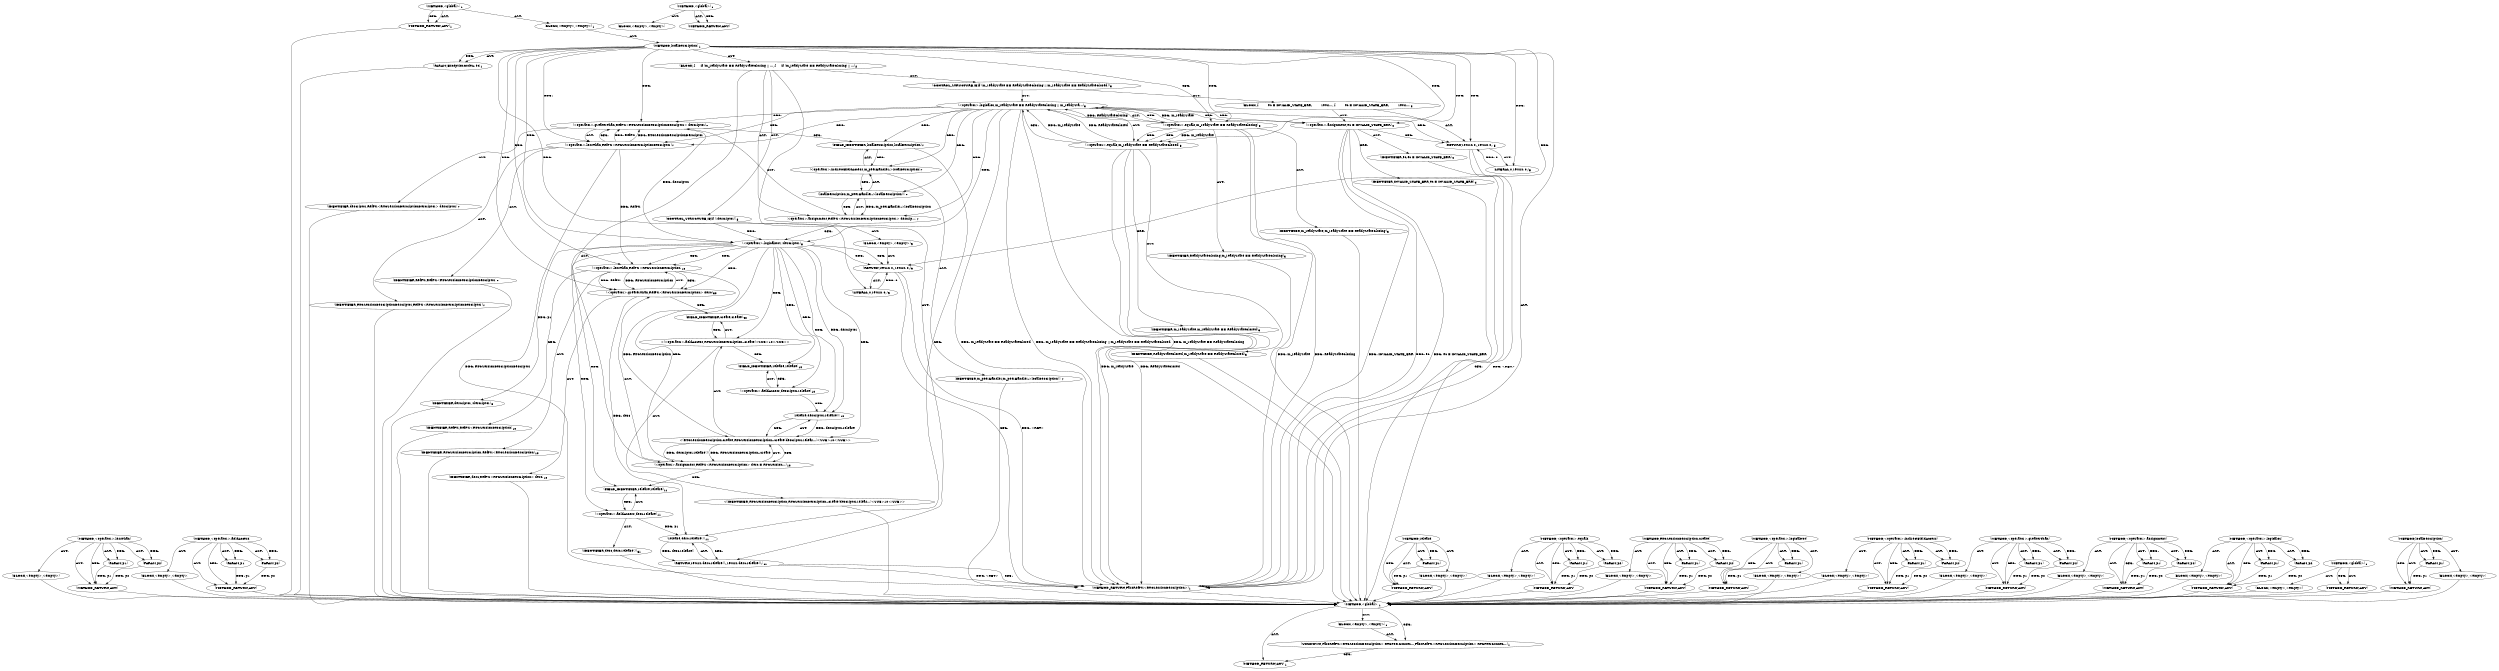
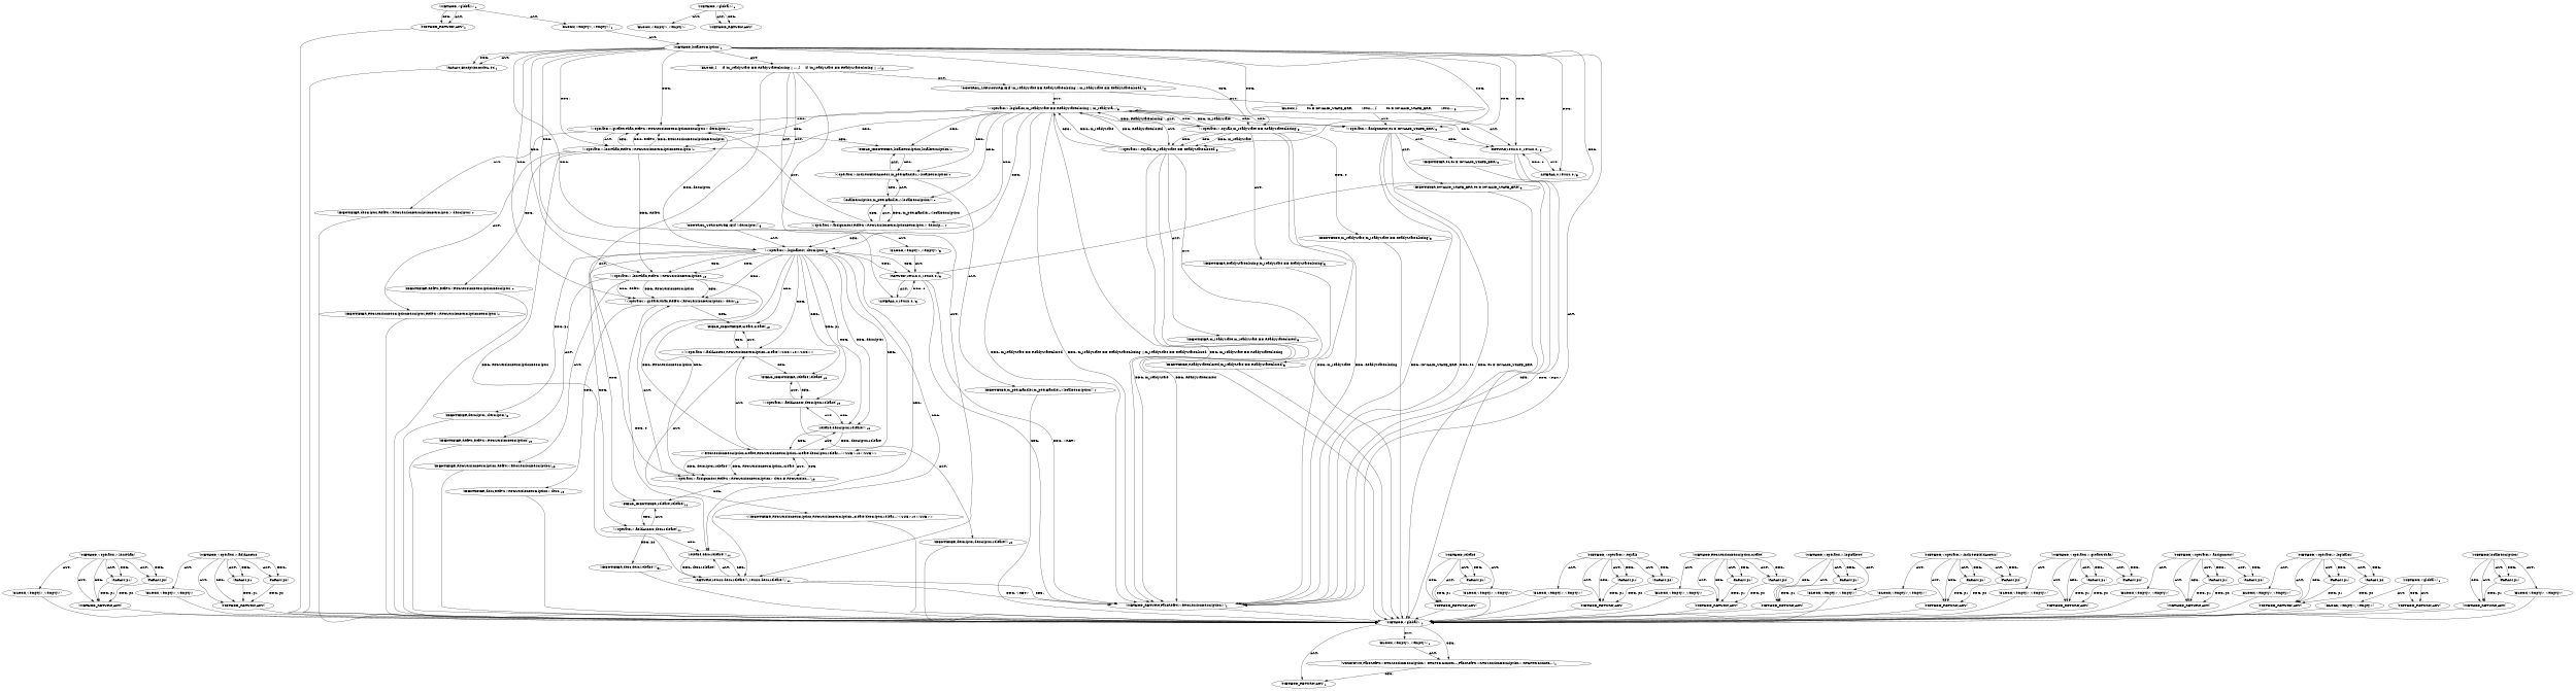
  digraph {
    n1 [label=<(METHOD,&lt;operator&gt;.lessThan)>]
    n2 [label=<(PARAM,p1)>]
    n3 [label=<(PARAM,p2)>]
    n4 [label=<(BLOCK,&lt;empty&gt;,&lt;empty&gt;)>]
    n5 [label=<(METHOD_RETURN,ANY)>]
    n6 [label=<(METHOD,&lt;global&gt;)<SUB>1</SUB>>]
    n7 [label=<(BLOCK,&lt;empty&gt;,&lt;empty&gt;)<SUB>1</SUB>>]
    n8 [label=<(UNKNOWN,PassRefPtr&lt;RTCSessionDescription&gt; RTCPeerConnec...,PassRefPtr&lt;RTCSessionDescription&gt; RTCPeerConnec...)<SUB>1</SUB>>]
    n9 [label=<(METHOD_RETURN,ANY)<SUB>1</SUB>>]
    n10 [label=<(METHOD,&lt;operator&gt;.fieldAccess)>]
    n11 [label=<(PARAM,p1)>]
    n12 [label=<(PARAM,p2)>]
    n13 [label=<(BLOCK,&lt;empty&gt;,&lt;empty&gt;)>]
    n14 [label=<(METHOD_RETURN,ANY)>]
    n15 [label=<(METHOD,&lt;global&gt;)<SUB>1</SUB>>]
    n16 [label=<(BLOCK,&lt;empty&gt;,&lt;empty&gt;)<SUB>1</SUB>>]
    n17 [label=<(METHOD_RETURN,ANY)<SUB>1</SUB>>]
    n18 [label=<(METHOD,localDescription)<SUB>1</SUB>>]
    n19 [label=<(PARAM,ExceptionCode&amp; ec)<SUB>1</SUB>>]
    n20 [label=<(BLOCK,{     if (m_readyState == ReadyStateClosing || ...,{     if (m_readyState == ReadyStateClosing || ...)<SUB>2</SUB>>]
    n21 [label=<(&lt;operator&gt;.equals,m_readyState == ReadyStateClosing)<SUB>3</SUB>>]
    n22 [label=<(&lt;operator&gt;.equals,m_readyState == ReadyStateClosed)<SUB>3</SUB>>]
    n23 [label=<(&lt;operator&gt;.assignment,ec = INVALID_STATE_ERR)<SUB>4</SUB>>]
    n24 [label=<(RETURN,return 0;,return 0;)<SUB>5</SUB>>]
    n25 [label=<(LITERAL,0,return 0;)<SUB>5</SUB>>]
    n26 [label=<(&lt;operator&gt;.greaterThan,RefPtr&lt;RTCSessionDescriptionDescriptor&gt; descriptor)<SUB>7</SUB>>]
    n27 [label=<(&lt;operator&gt;.lessThan,RefPtr&lt;RTCSessionDescriptionDescriptor)<SUB>7</SUB>>]
    n28 [label=<(&lt;operator&gt;.logicalNot,!descriptor)<SUB>8</SUB>>]
    n29 [label=<(RETURN,return 0;,return 0;)<SUB>9</SUB>>]
    n30 [label=<(LITERAL,0,return 0;)<SUB>9</SUB>>]
-   n31 [label=<(&lt;operator&gt;.greaterThan,RefPtr&lt;RTCSessionDescription&gt; desc)<SUB>30</SUB>>]
+   n31 [label=<(&lt;operator&gt;.greaterThan,RefPtr&lt;RTCSessionDescription&gt; desc)<SUB>10</SUB>>]
    n32 [label=<(&lt;operator&gt;.lessThan,RefPtr&lt;RTCSessionDescription)<SUB>10</SUB>>]
    n33 [label=<(METHOD_RETURN,PassRefPtr&lt;RTCSessionDescription&gt;)<SUB>1</SUB>>]
    n34 [label=<(CONTROL_STRUCTURE,IF,if (m_readyState == ReadyStateClosing || m_readyState == ReadyStateClosed))<SUB>3</SUB>>]
    n35 [label=<(&lt;operator&gt;.assignment,RefPtr&lt;RTCSessionDescriptionDescriptor&gt; descrip...)<SUB>7</SUB>>]
    n36 [label=<(CONTROL_STRUCTURE,IF,if (!descriptor))<SUB>8</SUB>>]
    n37 [label=<(&lt;operator&gt;.assignment,RefPtr&lt;RTCSessionDescription&gt; desc = RTCSession...)<SUB>10</SUB>>]
    n38 [label=<(RETURN,return desc.release();,return desc.release();)<SUB>11</SUB>>]
    n39 [label=<(&lt;operator&gt;.logicalOr,m_readyState == ReadyStateClosing || m_readySta...)<SUB>3</SUB>>]
    n40 [label=<(IDENTIFIER,m_readyState,m_readyState == ReadyStateClosing)<SUB>3</SUB>>]
    n41 [label=<(IDENTIFIER,ReadyStateClosing,m_readyState == ReadyStateClosing)<SUB>3</SUB>>]
    n42 [label=<(IDENTIFIER,m_readyState,m_readyState == ReadyStateClosed)<SUB>3</SUB>>]
    n43 [label=<(IDENTIFIER,ReadyStateClosed,m_readyState == ReadyStateClosed)<SUB>3</SUB>>]
    n44 [label=<(IDENTIFIER,ec,ec = INVALID_STATE_ERR)<SUB>4</SUB>>]
    n45 [label=<(IDENTIFIER,INVALID_STATE_ERR,ec = INVALID_STATE_ERR)<SUB>4</SUB>>]
    n46 [label=<(FIELD_IDENTIFIER,localDescription,localDescription)<SUB>7</SUB>>]
    n47 [label=<(IDENTIFIER,descriptor,RefPtr&lt;RTCSessionDescriptionDescriptor&gt; descriptor)<SUB>7</SUB>>]
    n48 [label=<(IDENTIFIER,RefPtr,RefPtr&lt;RTCSessionDescriptionDescriptor)<SUB>7</SUB>>]
    n49 [label=<(IDENTIFIER,RTCSessionDescriptionDescriptor,RefPtr&lt;RTCSessionDescriptionDescriptor)<SUB>7</SUB>>]
    n50 [label=<(IDENTIFIER,descriptor,!descriptor)<SUB>8</SUB>>]
    n51 [label="<(RTCSessionDescription.create,RTCSessionDescription::create(descriptor.releas...)<SUB>10</SUB>>"]
    n52 [label="<(&lt;operator&gt;.fieldAccess,RTCSessionDescription::create)<SUB>10</SUB>>"]
-   n53 [label=<(FIELD_IDENTIFIER,create,create)<SUB>40</SUB>>]
+   n53 [label=<(FIELD_IDENTIFIER,create,create)<SUB>10</SUB>>]
    n54 [label=<(release,descriptor.release())<SUB>10</SUB>>]
    n55 [label=<(&lt;operator&gt;.fieldAccess,descriptor.release)<SUB>10</SUB>>]
    n56 [label=<(FIELD_IDENTIFIER,release,release)<SUB>10</SUB>>]
    n57 [label=<(release,desc.release())<SUB>11</SUB>>]
    n58 [label=<(&lt;operator&gt;.fieldAccess,desc.release)<SUB>11</SUB>>]
    n59 [label=<(FIELD_IDENTIFIER,release,release)<SUB>11</SUB>>]
    n60 [label=<(IDENTIFIER,desc,RefPtr&lt;RTCSessionDescription&gt; desc)<SUB>10</SUB>>]
    n61 [label=<(IDENTIFIER,RefPtr,RefPtr&lt;RTCSessionDescription)<SUB>10</SUB>>]
    n62 [label=<(IDENTIFIER,RTCSessionDescription,RefPtr&lt;RTCSessionDescription)<SUB>10</SUB>>]
    n63 [label=<(BLOCK,{         ec = INVALID_STATE_ERR;         retur...,{         ec = INVALID_STATE_ERR;         retur...)<SUB>3</SUB>>]
    n64 [label=<(localDescription,m_peerHandler-&gt;localDescription())<SUB>7</SUB>>]
    n65 [label=<(BLOCK,&lt;empty&gt;,&lt;empty&gt;)<SUB>9</SUB>>]
    n66 [label=<(&lt;operator&gt;.indirectFieldAccess,m_peerHandler-&gt;localDescription)<SUB>7</SUB>>]
    n67 [label=<(IDENTIFIER,m_peerHandler,m_peerHandler-&gt;localDescription())<SUB>7</SUB>>]
    n68 [label="<(IDENTIFIER,RTCSessionDescription,RTCSessionDescription::create(descriptor.releas...)<SUB>10</SUB>>"]
+   n69 [label=<(IDENTIFIER,descriptor,descriptor.release())<SUB>10</SUB>>]
    n70 [label=<(IDENTIFIER,desc,desc.release())<SUB>61</SUB>>]
    n71 [label=<(METHOD,release)>]
    n72 [label=<(PARAM,p1)>]
    n73 [label=<(BLOCK,&lt;empty&gt;,&lt;empty&gt;)>]
    n74 [label=<(METHOD_RETURN,ANY)>]
    n75 [label=<(METHOD,&lt;operator&gt;.equals)>]
    n76 [label=<(PARAM,p1)>]
    n77 [label=<(PARAM,p2)>]
    n78 [label=<(BLOCK,&lt;empty&gt;,&lt;empty&gt;)>]
    n79 [label=<(METHOD_RETURN,ANY)>]
    n80 [label=<(METHOD,RTCSessionDescription.create)>]
    n81 [label=<(PARAM,p1)>]
    n82 [label=<(PARAM,p2)>]
    n83 [label=<(BLOCK,&lt;empty&gt;,&lt;empty&gt;)>]
    n84 [label=<(METHOD_RETURN,ANY)>]
    n85 [label=<(METHOD,&lt;operator&gt;.logicalNot)>]
    n86 [label=<(PARAM,p1)>]
    n87 [label=<(BLOCK,&lt;empty&gt;,&lt;empty&gt;)>]
    n88 [label=<(METHOD_RETURN,ANY)>]
    n89 [label=<(METHOD,&lt;operator&gt;.indirectFieldAccess)>]
    n90 [label=<(PARAM,p1)>]
    n91 [label=<(PARAM,p2)>]
    n92 [label=<(BLOCK,&lt;empty&gt;,&lt;empty&gt;)>]
    n93 [label=<(METHOD_RETURN,ANY)>]
    n94 [label=<(METHOD,&lt;operator&gt;.greaterThan)>]
    n95 [label=<(PARAM,p1)>]
    n96 [label=<(PARAM,p2)>]
    n97 [label=<(BLOCK,&lt;empty&gt;,&lt;empty&gt;)>]
    n98 [label=<(METHOD_RETURN,ANY)>]
    n99 [label=<(METHOD,&lt;operator&gt;.assignment)>]
    n100 [label=<(PARAM,p1)>]
    n101 [label=<(PARAM,p2)>]
    n102 [label=<(BLOCK,&lt;empty&gt;,&lt;empty&gt;)>]
    n103 [label=<(METHOD_RETURN,ANY)>]
    n104 [label=<(METHOD,&lt;operator&gt;.logicalOr)>]
    n105 [label=<(PARAM,p1)>]
    n106 [label=<(PARAM,p2)>]
    n107 [label=<(BLOCK,&lt;empty&gt;,&lt;empty&gt;)>]
    n108 [label=<(METHOD_RETURN,ANY)>]
    n109 [label=<(METHOD,&lt;global&gt;)<SUB>1</SUB>>]
    n110 [label=<(BLOCK,&lt;empty&gt;,&lt;empty&gt;)>]
    n111 [label=<(METHOD_RETURN,ANY)>]
    n112 [label=<(METHOD,localDescription)>]
    n113 [label=<(PARAM,p1)>]
    n114 [label=<(BLOCK,&lt;empty&gt;,&lt;empty&gt;)>]
    n115 [label=<(METHOD_RETURN,ANY)>]
    n116 [label=<(METHOD,&lt;global&gt;)<SUB>1</SUB>>]
    n117 [label=<(BLOCK,&lt;empty&gt;,&lt;empty&gt;)>]
    n118 [label=<(METHOD_RETURN,ANY)>]
    n1 -> n2 [label="AST: "]
    n1 -> n2 [label="DDG: "]
    n1 -> n3 [label="AST: "]
    n1 -> n3 [label="DDG: "]
    n1 -> n4 [label="AST: "]
    n1 -> n5 [label="AST: "]
    n1 -> n5 [label="CFG: "]
    n2 -> n5 [label="DDG: p1"]
    n3 -> n5 [label="DDG: p2"]
    n4 -> n6
    n5 -> n6
    n6 -> n7 [label="AST: "]
    n6 -> n8 [label="CFG: "]
    n6 -> n9 [label="AST: "]
    n7 -> n8 [label="AST: "]
    n8 -> n9 [label="CFG: "]
    n10 -> n11 [label="AST: "]
    n10 -> n11 [label="DDG: "]
    n10 -> n12 [label="AST: "]
    n10 -> n12 [label="DDG: "]
    n10 -> n13 [label="AST: "]
    n10 -> n14 [label="AST: "]
    n10 -> n14 [label="CFG: "]
    n11 -> n14 [label="DDG: p1"]
    n12 -> n14 [label="DDG: p2"]
    n13 -> n6
    n14 -> n6
    n15 -> n16 [label="AST: "]
    n15 -> n17 [label="AST: "]
    n15 -> n17 [label="CFG: "]
    n16 -> n18 [label="AST: "]
    n17 -> n6
    n18 -> n19 [label="AST: "]
    n18 -> n19 [label="DDG: "]
    n18 -> n20 [label="AST: "]
    n18 -> n21 [label="CFG: "]
    n18 -> n21 [label="DDG: "]
    n18 -> n22 [label="DDG: "]
    n18 -> n23 [label="DDG: "]
    n18 -> n24 [label="DDG: "]
    n18 -> n25 [label="DDG: "]
    n18 -> n26 [label="DDG: "]
    n18 -> n27 [label="DDG: "]
    n18 -> n28 [label="DDG: "]
    n18 -> n29 [label="DDG: "]
    n18 -> n30 [label="DDG: "]
    n18 -> n31 [label="DDG: "]
    n18 -> n32 [label="DDG: "]
    n18 -> n33 [label="AST: "]
    n19 -> n6
    n20 -> n34 [label="AST: "]
    n20 -> n35 [label="AST: "]
    n20 -> n36 [label="AST: "]
    n20 -> n37 [label="AST: "]
    n20 -> n38 [label="AST: "]
    n21 -> n22 [label="CFG: "]
    n21 -> n22 [label="DDG: m_readyState"]
    n21 -> n22 [label="CDG: "]
    n21 -> n33 [label="DDG: m_readyState"]
    n21 -> n33 [label="DDG: ReadyStateClosing"]
    n21 -> n39 [label="CFG: "]
    n21 -> n39 [label="DDG: m_readyState"]
    n21 -> n39 [label="DDG: ReadyStateClosing"]
-   n21 -> n40 [label="AST: "]
+   n21 -> n40 [label="DDG: 0"]
    n21 -> n41 [label="AST: "]
    n22 -> n33 [label="DDG: m_readyState"]
    n22 -> n33 [label="DDG: ReadyStateClosed"]
    n22 -> n39 [label="CFG: "]
    n22 -> n39 [label="DDG: m_readyState"]
    n22 -> n39 [label="DDG: ReadyStateClosed"]
-   n22 -> n42 [label="ERR: "]
+   n22 -> n42 [label="AST: "]
    n22 -> n43 [label="AST: "]
    n23 -> n24 [label="CFG: "]
    n23 -> n33 [label="DDG: ec"]
    n23 -> n33 [label="DDG: ec = INVALID_STATE_ERR"]
    n23 -> n33 [label="DDG: INVALID_STATE_ERR"]
    n23 -> n44 [label="AST: "]
-   n23 -> n45 [label="ERR: "]
+   n23 -> n45 [label="AST: "]
    n24 -> n25 [label="AST: "]
    n24 -> n33 [label="CFG: "]
    n24 -> n33 [label="DDG: &lt;RET&gt;"]
    n25 -> n24 [label="DDG: 0"]
    n26 -> n27 [label="AST: "]
    n26 -> n28 [label="DDG: descriptor"]
    n26 -> n46 [label="CFG: "]
    n26 -> n47 [label="AST: "]
    n27 -> n26 [label="CFG: "]
    n27 -> n26 [label="DDG: RefPtr"]
    n27 -> n26 [label="DDG: RTCSessionDescriptionDescriptor"]
    n27 -> n32 [label="DDG: RefPtr"]
-   n27 -> n33 [label="DDG: RTCSessionDescriptionDescriptor"]
-   n27 -> n48 [label="AST: "]
+   n27 -> n38 [label="DDG: RTCSessionDescriptionDescriptor"]
+   n27 -> n48 [label="CDG: "]
    n27 -> n49 [label="AST: "]
    n28 -> n29 [label="CFG: "]
    n28 -> n29 [label="CDG: "]
-   n28 -> n31 [label="CDG: "]
+   n28 -> n31 [label="DDG: "]
    n28 -> n32 [label="CFG: "]
    n28 -> n32 [label="CDG: "]
    n28 -> n37 [label="CDG: "]
+   n28 -> n38 [label="CDG: "]
    n28 -> n50 [label="DDG: p1"]
    n28 -> n51 [label="CDG: "]
    n28 -> n52 [label="CDG: "]
+   n28 -> n53 [label="CDG: "]
    n28 -> n54 [label="DDG: descriptor"]
    n28 -> n54 [label="CDG: "]
-   n28 -> n55 [label="CDG: "]
+   n28 -> n55 [label="DDG: p1"]
    n28 -> n56 [label="CDG: "]
-   n46 -> n57 [label="CDG: "]
+   n28 -> n57 [label="CDG: "]
    n28 -> n58 [label="CDG: "]
    n28 -> n59 [label="CDG: "]
    n29 -> n30 [label="AST: "]
    n29 -> n33 [label="CFG: "]
    n29 -> n33 [label="DDG: &lt;RET&gt;"]
    n30 -> n29 [label="DDG: 0"]
-   n31 -> n32 [label="AST: "]
    n31 -> n53 [label="CFG: "]
-   n31 -> n57 [label="DDG: desc"]
-   n31 -> n60 [label="AST: "]
+   n31 -> n57 [label="DDG: 0"]
+   n31 -> n60 [label="CDG: "]
    n32 -> n31 [label="CFG: "]
    n32 -> n31 [label="DDG: RefPtr"]
    n32 -> n31 [label="DDG: RTCSessionDescription"]
    n32 -> n51 [label="DDG: RTCSessionDescription"]
-   n32 -> n61 [label="CDG: "]
+   n32 -> n61 [label="AST: "]
    n32 -> n62 [label="AST: "]
    n33 -> n6
    n34 -> n39 [label="AST: "]
    n34 -> n63 [label="AST: "]
    n35 -> n26 [label="AST: "]
    n35 -> n28 [label="CFG: "]
    n35 -> n64 [label="AST: "]
-   n36 -> n28 [label="DDG: "]
+   n36 -> n28 [label="AST: "]
    n36 -> n65 [label="AST: "]
    n37 -> n31 [label="AST: "]
    n37 -> n51 [label="AST: "]
    n37 -> n59 [label="CFG: "]
    n38 -> n33 [label="CFG: "]
    n38 -> n33 [label="DDG: &lt;RET&gt;"]
    n38 -> n57 [label="AST: "]
    n39 -> n21 [label="AST: "]
    n39 -> n22 [label="AST: "]
    n39 -> n23 [label="CFG: "]
    n39 -> n23 [label="CDG: "]
    n39 -> n24 [label="CDG: "]
    n39 -> n26 [label="CDG: "]
    n39 -> n27 [label="CFG: "]
    n39 -> n27 [label="CDG: "]
    n39 -> n28 [label="CDG: "]
    n39 -> n33 [label="DDG: m_readyState == ReadyStateClosing"]
    n39 -> n33 [label="DDG: m_readyState == ReadyStateClosed"]
    n39 -> n33 [label="DDG: m_readyState == ReadyStateClosing || m_readyState == ReadyStateClosed"]
    n39 -> n35 [label="CDG: "]
    n39 -> n46 [label="CDG: "]
    n39 -> n64 [label="CDG: "]
    n39 -> n66 [label="CDG: "]
    n40 -> n6
    n41 -> n6
    n42 -> n6
    n43 -> n6
    n44 -> n6
    n45 -> n6
    n46 -> n66 [label="CFG: "]
    n47 -> n6
    n48 -> n6
    n49 -> n6
    n50 -> n6
    n51 -> n37 [label="CFG: "]
    n51 -> n37 [label="DDG: RTCSessionDescription::create"]
    n51 -> n37 [label="DDG: descriptor.release()"]
    n51 -> n52 [label="AST: "]
    n51 -> n54 [label="AST: "]
    n52 -> n53 [label="AST: "]
    n52 -> n56 [label="CFG: "]
    n52 -> n68 [label="AST: "]
    n53 -> n52 [label="CFG: "]
    n54 -> n51 [label="CFG: "]
    n54 -> n51 [label="DDG: descriptor.release"]
+   n54 -> n55 [label="AST: "]
    n55 -> n54 [label="CFG: "]
    n55 -> n56 [label="AST: "]
+   n55 -> n69 [label="AST: "]
    n56 -> n55 [label="CFG: "]
    n57 -> n38 [label="CFG: "]
    n57 -> n38 [label="DDG: desc.release()"]
-   n58 -> n57 [label="DDG: p1"]
+   n58 -> n57 [label="CFG: "]
    n58 -> n59 [label="AST: "]
-   n58 -> n70 [label="AST: "]
+   n58 -> n70 [label="DDG: p2"]
    n59 -> n58 [label="CFG: "]
    n60 -> n6
    n61 -> n6
    n62 -> n6
    n63 -> n23 [label="AST: "]
    n63 -> n24 [label="AST: "]
    n64 -> n35 [label="CFG: "]
    n64 -> n35 [label="DDG: m_peerHandler-&gt;localDescription"]
    n64 -> n66 [label="AST: "]
    n65 -> n29 [label="AST: "]
    n66 -> n46 [label="AST: "]
    n66 -> n64 [label="CFG: "]
    n66 -> n67 [label="AST: "]
    n67 -> n6
    n68 -> n6
+   n69 -> n6
    n70 -> n6
    n71 -> n72 [label="AST: "]
    n71 -> n72 [label="DDG: "]
    n71 -> n73 [label="AST: "]
    n71 -> n74 [label="AST: "]
    n71 -> n74 [label="CFG: "]
    n72 -> n74 [label="DDG: p1"]
    n73 -> n6
    n74 -> n6
    n75 -> n76 [label="AST: "]
    n75 -> n76 [label="DDG: "]
    n75 -> n77 [label="AST: "]
    n75 -> n77 [label="DDG: "]
    n75 -> n78 [label="AST: "]
    n75 -> n79 [label="AST: "]
    n75 -> n79 [label="CFG: "]
    n76 -> n79 [label="DDG: p1"]
    n77 -> n79 [label="DDG: p2"]
    n78 -> n6
    n79 -> n6
    n80 -> n81 [label="AST: "]
    n80 -> n81 [label="DDG: "]
    n80 -> n82 [label="AST: "]
    n80 -> n82 [label="DDG: "]
    n80 -> n83 [label="AST: "]
    n80 -> n84 [label="AST: "]
    n80 -> n84 [label="CFG: "]
    n81 -> n84 [label="DDG: p1"]
    n82 -> n84 [label="DDG: p2"]
    n83 -> n6
    n84 -> n6
    n85 -> n86 [label="AST: "]
    n85 -> n86 [label="DDG: "]
    n85 -> n87 [label="AST: "]
    n85 -> n88 [label="AST: "]
    n85 -> n88 [label="CFG: "]
    n86 -> n88 [label="DDG: p1"]
    n87 -> n6
    n88 -> n6
    n89 -> n90 [label="AST: "]
    n89 -> n90 [label="DDG: "]
    n89 -> n91 [label="AST: "]
    n89 -> n91 [label="DDG: "]
    n89 -> n92 [label="AST: "]
    n89 -> n93 [label="AST: "]
    n89 -> n93 [label="CFG: "]
    n90 -> n93 [label="DDG: p1"]
    n91 -> n93 [label="DDG: p2"]
    n92 -> n6
    n93 -> n6
    n94 -> n95 [label="AST: "]
    n94 -> n95 [label="DDG: "]
    n94 -> n96 [label="AST: "]
    n94 -> n96 [label="DDG: "]
    n94 -> n97 [label="AST: "]
    n94 -> n98 [label="AST: "]
    n94 -> n98 [label="CFG: "]
    n95 -> n98 [label="DDG: p1"]
    n96 -> n98 [label="DDG: p2"]
    n97 -> n6
    n98 -> n6
    n99 -> n100 [label="AST: "]
    n99 -> n100 [label="DDG: "]
    n99 -> n101 [label="AST: "]
    n99 -> n101 [label="DDG: "]
    n99 -> n102 [label="AST: "]
    n99 -> n103 [label="AST: "]
    n99 -> n103 [label="CFG: "]
    n100 -> n103 [label="DDG: p1"]
    n101 -> n103 [label="DDG: p2"]
    n102 -> n6
    n103 -> n6
    n104 -> n105 [label="AST: "]
    n104 -> n105 [label="DDG: "]
    n104 -> n106 [label="AST: "]
    n104 -> n106 [label="DDG: "]
    n104 -> n107 [label="AST: "]
    n104 -> n108 [label="AST: "]
    n104 -> n108 [label="CFG: "]
    n105 -> n108 [label="DDG: p1"]
    n106 -> n108 [label="DDG: p2"]
    n107 -> n6
    n108 -> n6
    n109 -> n110 [label="AST: "]
    n109 -> n111 [label="AST: "]
    n109 -> n111 [label="CFG: "]
    n110 -> n6
    n111 -> n6
    n112 -> n113 [label="AST: "]
    n112 -> n113 [label="DDG: "]
    n112 -> n114 [label="AST: "]
    n112 -> n115 [label="AST: "]
    n112 -> n115 [label="CFG: "]
    n113 -> n115 [label="DDG: p1"]
    n114 -> n6
    n115 -> n6
    n116 -> n117 [label="AST: "]
    n116 -> n118 [label="AST: "]
    n116 -> n118 [label="CFG: "]
  }
